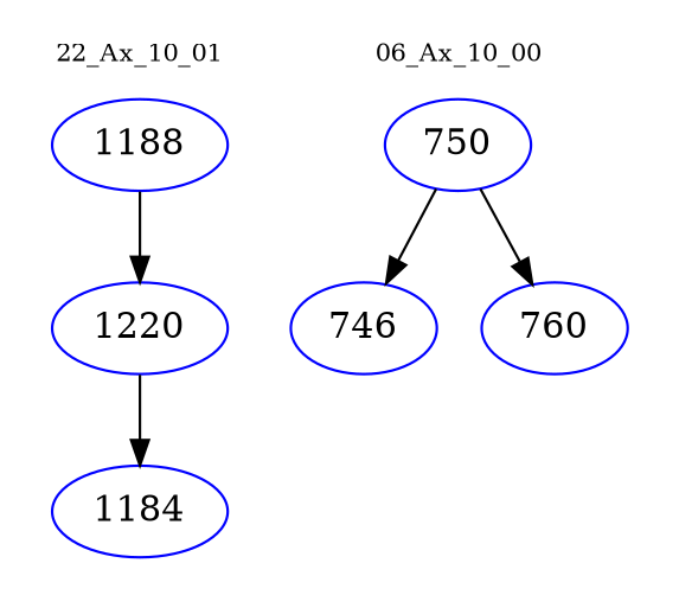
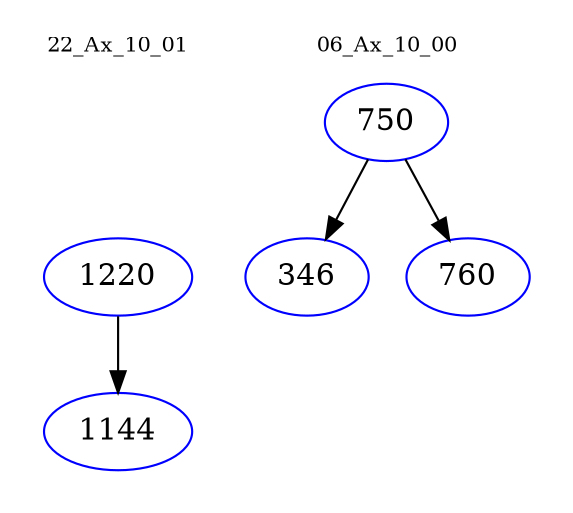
  digraph {
    node [color=blue]
    edge [color=black]
-   n1 [label=1188]
-   n2 [label=1184]
+   n2 [label=1144]
    n3 [label=1220]
    n4 [label=750]
-   n5 [label=746]
+   n5 [label=346]
    n6 [label=760]
    subgraph cluster_1 {
      color=white
      fontsize=10
      label="22_Ax_10_01"
-     n1
      n2
      n3
    }
    subgraph cluster_2 {
      color=white
      fontsize=10
      label="06_Ax_10_00"
      n4
      n5
      n6
    }
-   n1 -> n3
    n3 -> n2
    n4 -> n5
    n4 -> n6
  }
